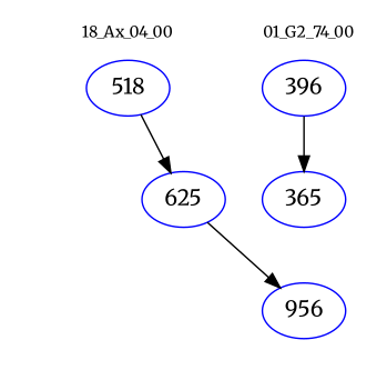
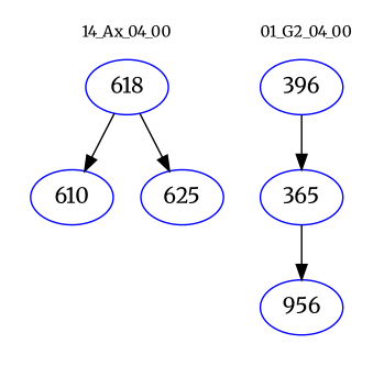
  digraph {
    fontname=Merriweather
    node [color=blue fontname=Merriweather]
    edge [color=black fontname=Merriweather]
-   n1 [label=518]
+   n1 [label=618]
+   n2 [label=610]
    n3 [label=625]
    n4 [label=365]
    n5 [label=956]
    n6 [label=396]
    subgraph cluster_1 {
      color=white
      fontsize=10
-     label="18_Ax_04_00"
+     label="14_Ax_04_00"
      n1
+     n2
      n3
    }
    subgraph cluster_2 {
      color=white
      fontsize=10
-     label="01_G2_74_00"
+     label="01_G2_04_00"
      n4
      n5
      n6
    }
+   n1 -> n2
    n1 -> n3
-   n3 -> n5
+   n4 -> n5
    n6 -> n4
  }
